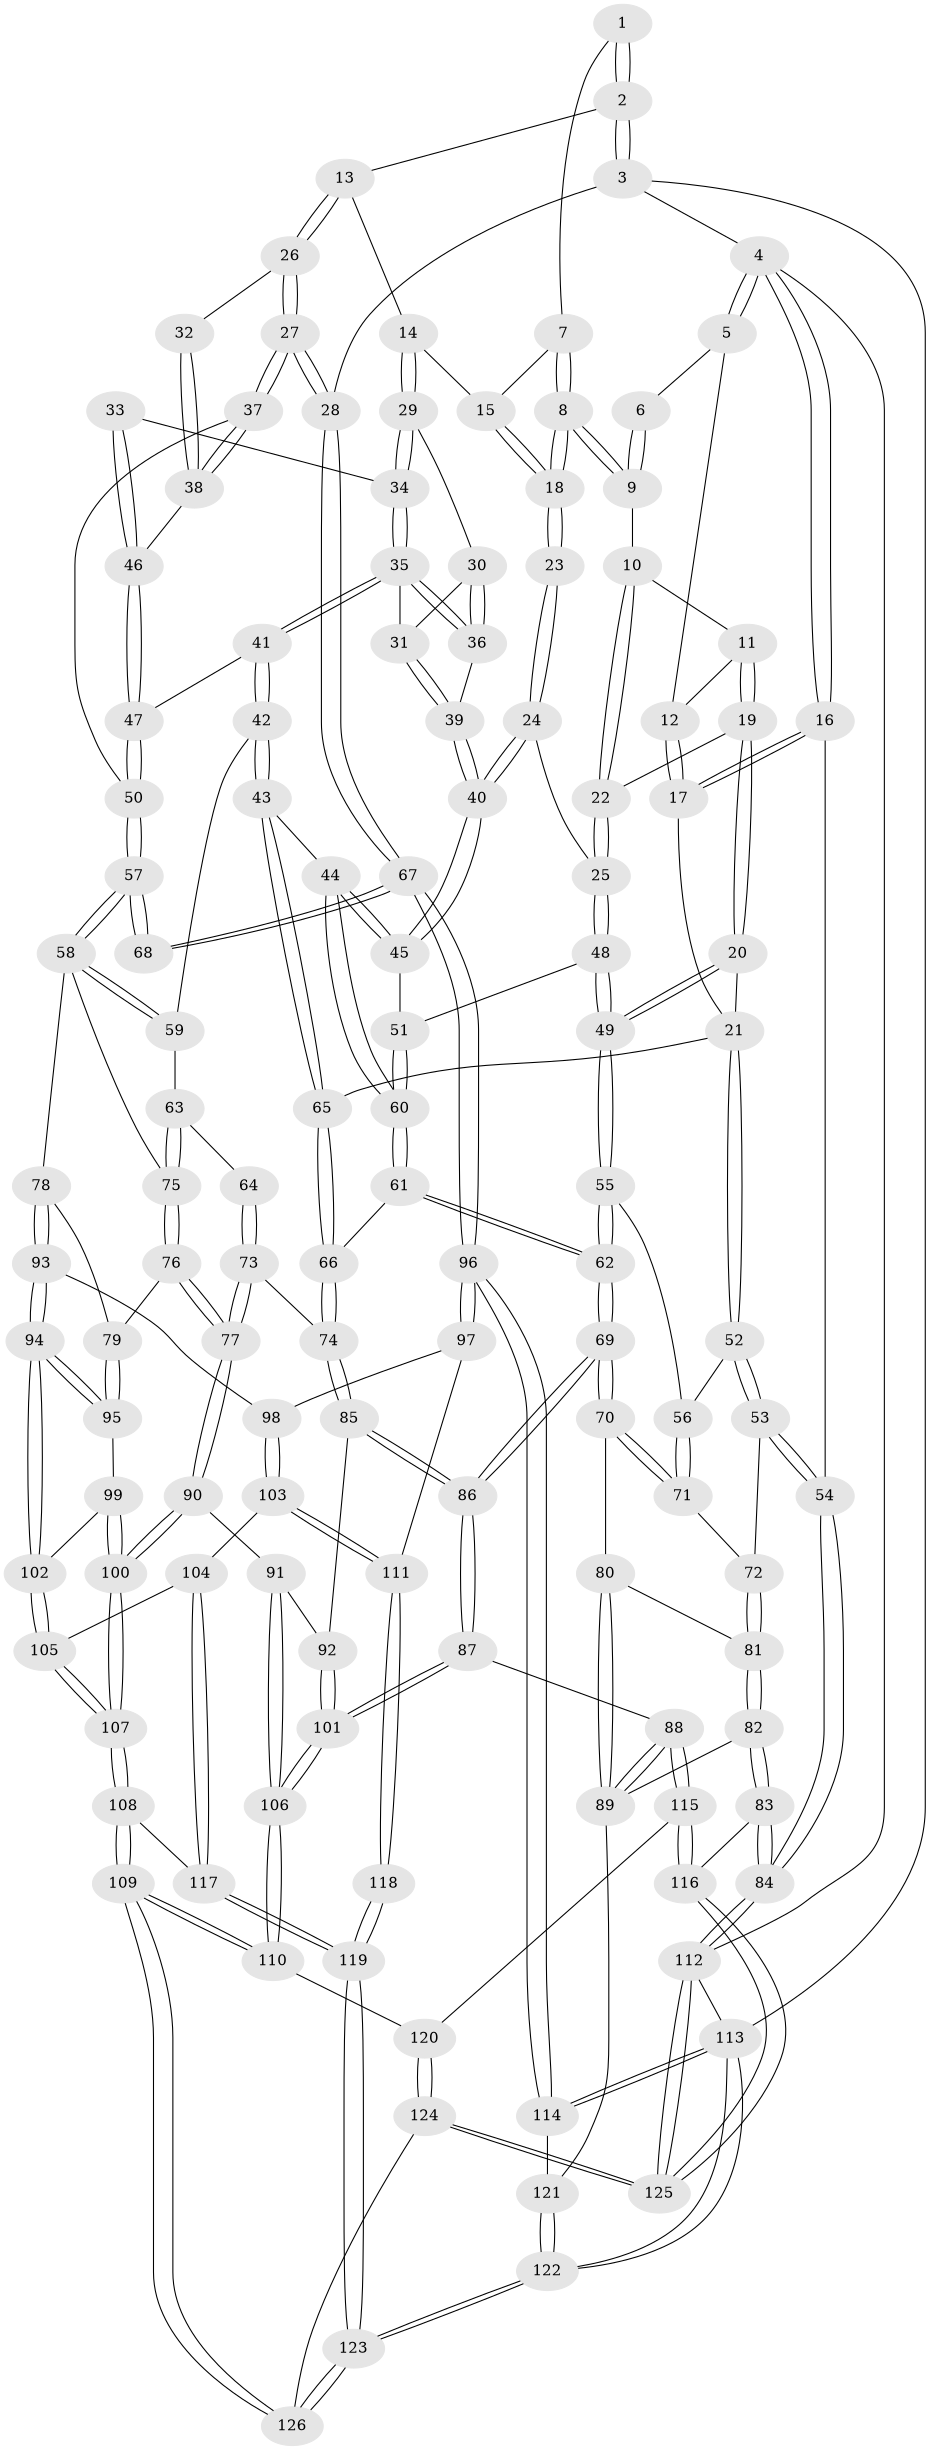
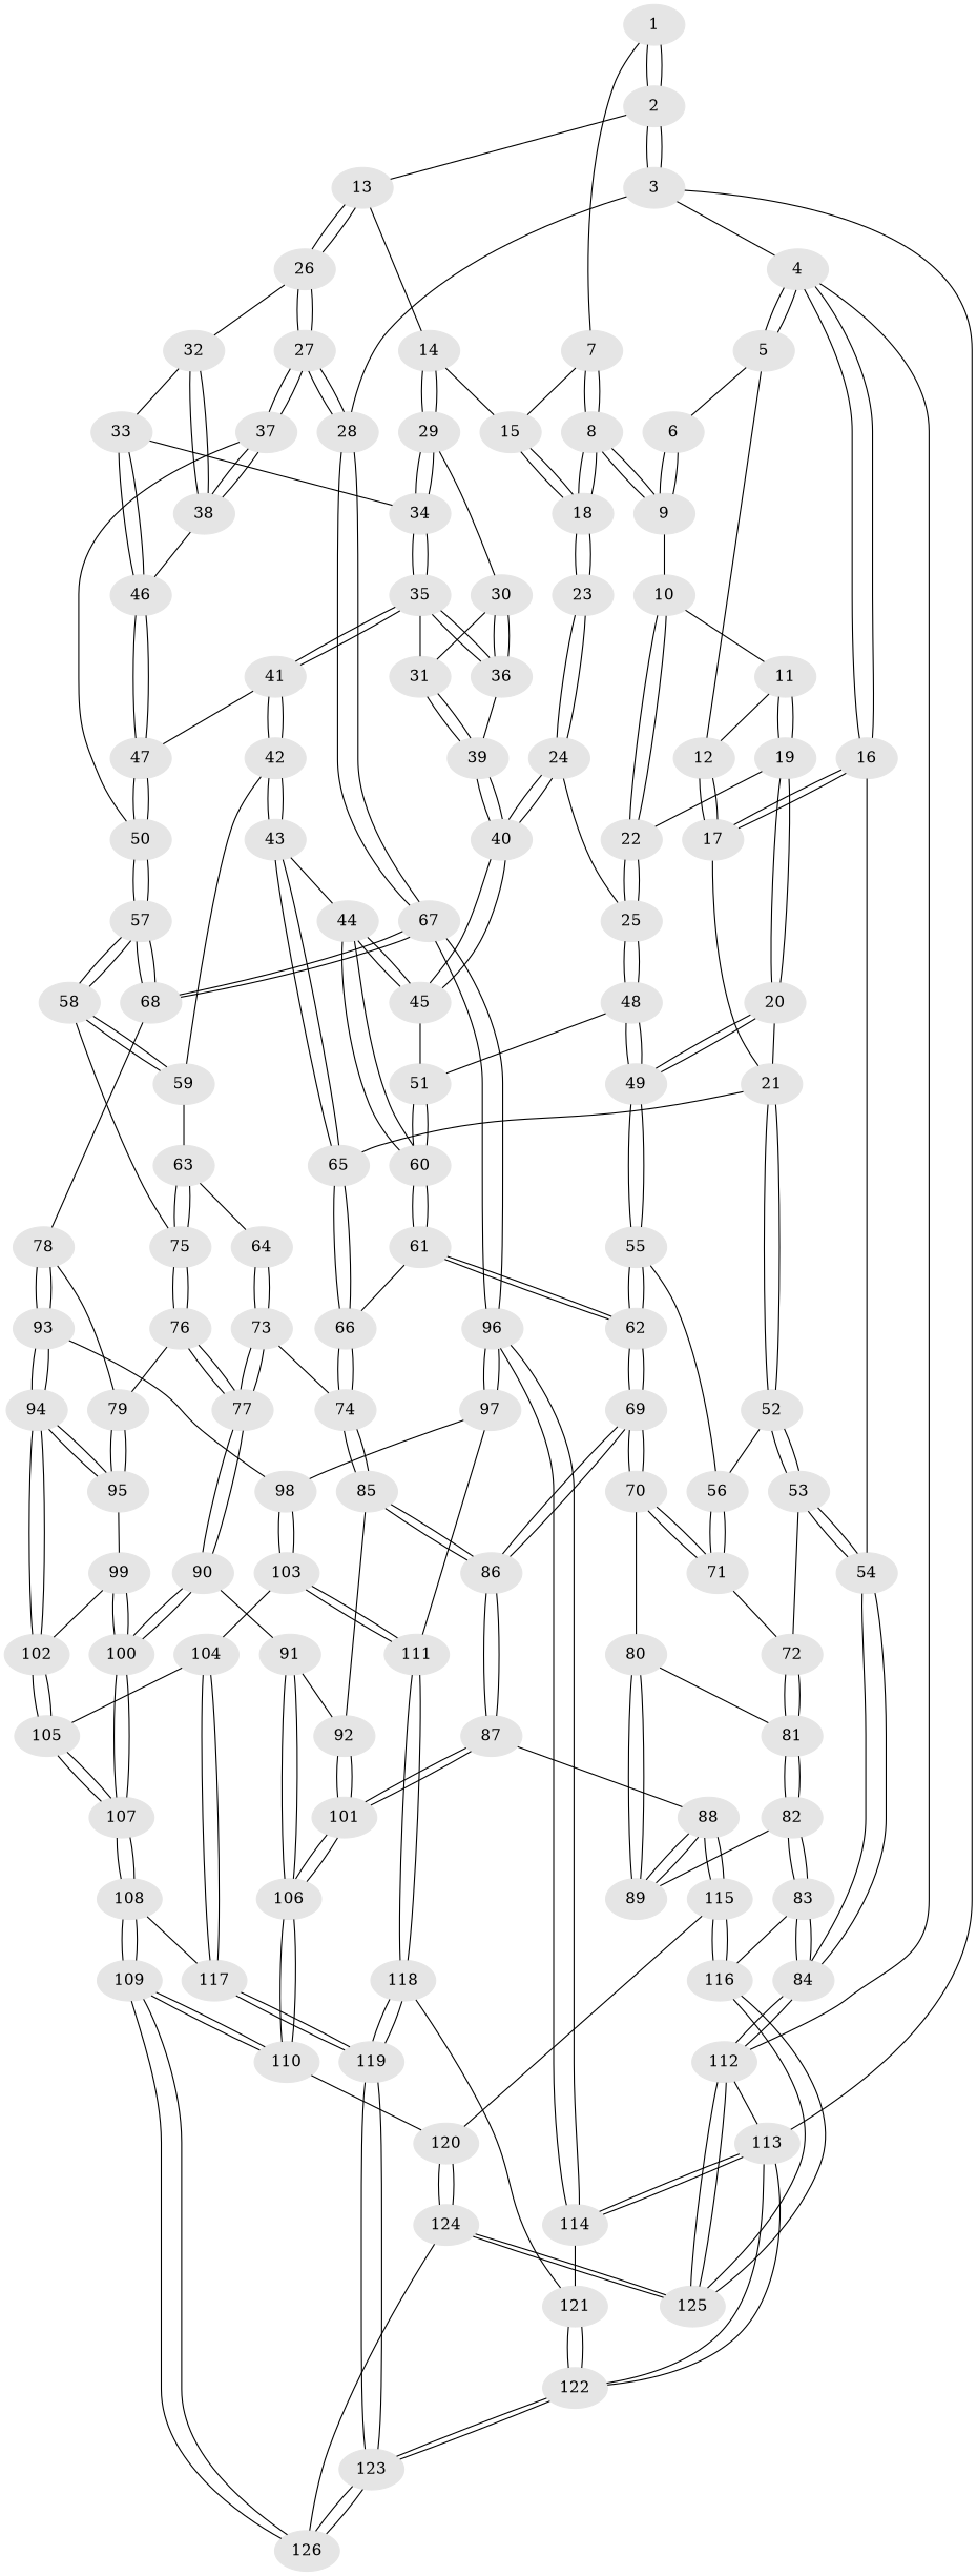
  graph {
    node [color=gray90 style=filled]
    1
    2
    7
    3
    13
    8
    15
    4
    28
    113
    14
    26
    5
    16
    112
    67
    114
    122
    6
    12
    17
    54
    125
    9
    10
    18
    23
    11
    22
    19
    25
    20
    21
    29
    27
    32
    30
    34
    84
    52
    65
    24
    49
    55
    53
    56
    48
    40
    31
    39
    45
    51
    37
    33
    38
    50
    68
    96
    36
    35
    46
    47
    41
    42
    57
    43
    59
    44
    63
    60
    66
    61
    62
    58
    72
    71
    81
    69
    75
    78
    76
    64
    74
    70
    86
    73
    77
    85
    97
    79
    93
    80
    87
    89
    82
    90
    92
    95
    91
    100
    94
    98
    99
    83
    116
    101
    88
    115
    106
    120
    107
    110
    102
    103
    105
    111
    121
    118
    104
    108
    117
    119
    109
    126
    124
    123
    1 -- 2
    1 -- 2
    1 -- 7
    2 -- 3
    2 -- 3
    2 -- 13
    7 -- 8
    7 -- 8
    7 -- 15
    3 -- 4
    3 -- 28
    3 -- 113
    13 -- 14
    13 -- 26
    13 -- 26
    8 -- 9
    8 -- 9
    8 -- 18
    8 -- 18
    15 -- 18
    15 -- 18
    4 -- 5
    4 -- 5
    4 -- 16
    4 -- 16
    4 -- 112
    28 -- 67
    28 -- 67
    113 -- 114
    113 -- 114
    113 -- 122
    113 -- 122
    14 -- 15
    14 -- 29
    14 -- 29
    26 -- 27
    26 -- 27
    26 -- 32
    5 -- 6
    5 -- 12
    16 -- 17
    16 -- 17
    16 -- 54
    112 -- 113
    112 -- 125
    112 -- 125
    67 -- 68
    67 -- 68
    67 -- 96
    67 -- 96
    114 -- 121
    122 -- 123
    122 -- 123
    6 -- 9
    6 -- 9
    12 -- 17
    12 -- 17
    17 -- 21
    54 -- 84
    54 -- 84
    9 -- 10
    10 -- 11
    10 -- 22
    10 -- 22
    18 -- 23
    18 -- 23
    23 -- 24
    23 -- 24
    11 -- 12
    11 -- 19
    11 -- 19
    22 -- 25
    22 -- 25
    19 -- 22
    19 -- 20
    19 -- 20
    25 -- 48
    25 -- 48
    20 -- 21
    20 -- 49
    20 -- 49
    21 -- 52
    21 -- 52
    21 -- 65
    29 -- 30
    29 -- 34
    29 -- 34
    27 -- 28
    27 -- 28
    27 -- 37
    27 -- 37
+   32 -- 33
    32 -- 38
    32 -- 38
    30 -- 31
    30 -- 36
    30 -- 36
    34 -- 35
    34 -- 35
    84 -- 112
    84 -- 112
    52 -- 53
    52 -- 53
    52 -- 56
    65 -- 66
    65 -- 66
    24 -- 25
    24 -- 40
    24 -- 40
    49 -- 55
    49 -- 55
    55 -- 56
    55 -- 62
    55 -- 62
    53 -- 54
    53 -- 54
    53 -- 72
    56 -- 71
    56 -- 71
    48 -- 49
    48 -- 49
    48 -- 51
    40 -- 45
    40 -- 45
    31 -- 39
    31 -- 39
    39 -- 40
    39 -- 40
    45 -- 51
    51 -- 60
    51 -- 60
    37 -- 38
    37 -- 38
    37 -- 50
    33 -- 34
    33 -- 46
    33 -- 46
    38 -- 46
    50 -- 57
    50 -- 57
-   58 -- 78
+   68 -- 78
    96 -- 114
    96 -- 114
    96 -- 97
    96 -- 97
    36 -- 39
    35 -- 31
    35 -- 36
    35 -- 36
    35 -- 41
    35 -- 41
    46 -- 47
    46 -- 47
    47 -- 50
    47 -- 50
    41 -- 47
    41 -- 42
    41 -- 42
    42 -- 43
    42 -- 43
    42 -- 59
    57 -- 68
    57 -- 68
    57 -- 58
    57 -- 58
    43 -- 65
    43 -- 65
    43 -- 44
    59 -- 63
    44 -- 45
    44 -- 45
    44 -- 60
    44 -- 60
    63 -- 75
    63 -- 75
    63 -- 64
    60 -- 61
    60 -- 61
    66 -- 74
    66 -- 74
    61 -- 66
    61 -- 62
    61 -- 62
    62 -- 69
    62 -- 69
    58 -- 59
    58 -- 59
    58 -- 75
    72 -- 81
    72 -- 81
    71 -- 72
    81 -- 82
    81 -- 82
    69 -- 70
    69 -- 70
    69 -- 86
    69 -- 86
    75 -- 76
    75 -- 76
    78 -- 79
    78 -- 93
    78 -- 93
    76 -- 77
    76 -- 77
    76 -- 79
    64 -- 73
    64 -- 73
    74 -- 85
    74 -- 85
    70 -- 71
    70 -- 71
    70 -- 80
    86 -- 87
    86 -- 87
    73 -- 74
    73 -- 77
    73 -- 77
    77 -- 90
    77 -- 90
    85 -- 86
    85 -- 86
    85 -- 92
    97 -- 98
    97 -- 111
    79 -- 95
    79 -- 95
    93 -- 94
    93 -- 94
    93 -- 98
    80 -- 81
    80 -- 89
    80 -- 89
    87 -- 101
    87 -- 101
    87 -- 88
    82 -- 89
    82 -- 83
    82 -- 83
    90 -- 91
    90 -- 100
    90 -- 100
    92 -- 101
    92 -- 101
    95 -- 99
    91 -- 92
    91 -- 106
    91 -- 106
    100 -- 107
    100 -- 107
    94 -- 95
    94 -- 95
    94 -- 102
    94 -- 102
    98 -- 103
    98 -- 103
    99 -- 100
    99 -- 100
    99 -- 102
    83 -- 84
    83 -- 84
    83 -- 116
    116 -- 125
    116 -- 125
    101 -- 106
    101 -- 106
    88 -- 89
    88 -- 89
    88 -- 115
    88 -- 115
    115 -- 116
    115 -- 116
    115 -- 120
    106 -- 110
    106 -- 110
    120 -- 124
    120 -- 124
    107 -- 108
    107 -- 108
    110 -- 120
    102 -- 105
    102 -- 105
    103 -- 111
    103 -- 111
    103 -- 104
    105 -- 107
    105 -- 107
    111 -- 118
    111 -- 118
    121 -- 122
    121 -- 122
-   89 -- 121
+   118 -- 121
    118 -- 119
    118 -- 119
    104 -- 105
    104 -- 117
    104 -- 117
    108 -- 117
    108 -- 109
    108 -- 109
    117 -- 119
    117 -- 119
    119 -- 123
    119 -- 123
    109 -- 110
    109 -- 110
    109 -- 126
    109 -- 126
    124 -- 125
    124 -- 125
    124 -- 126
    123 -- 126
    123 -- 126
  }
